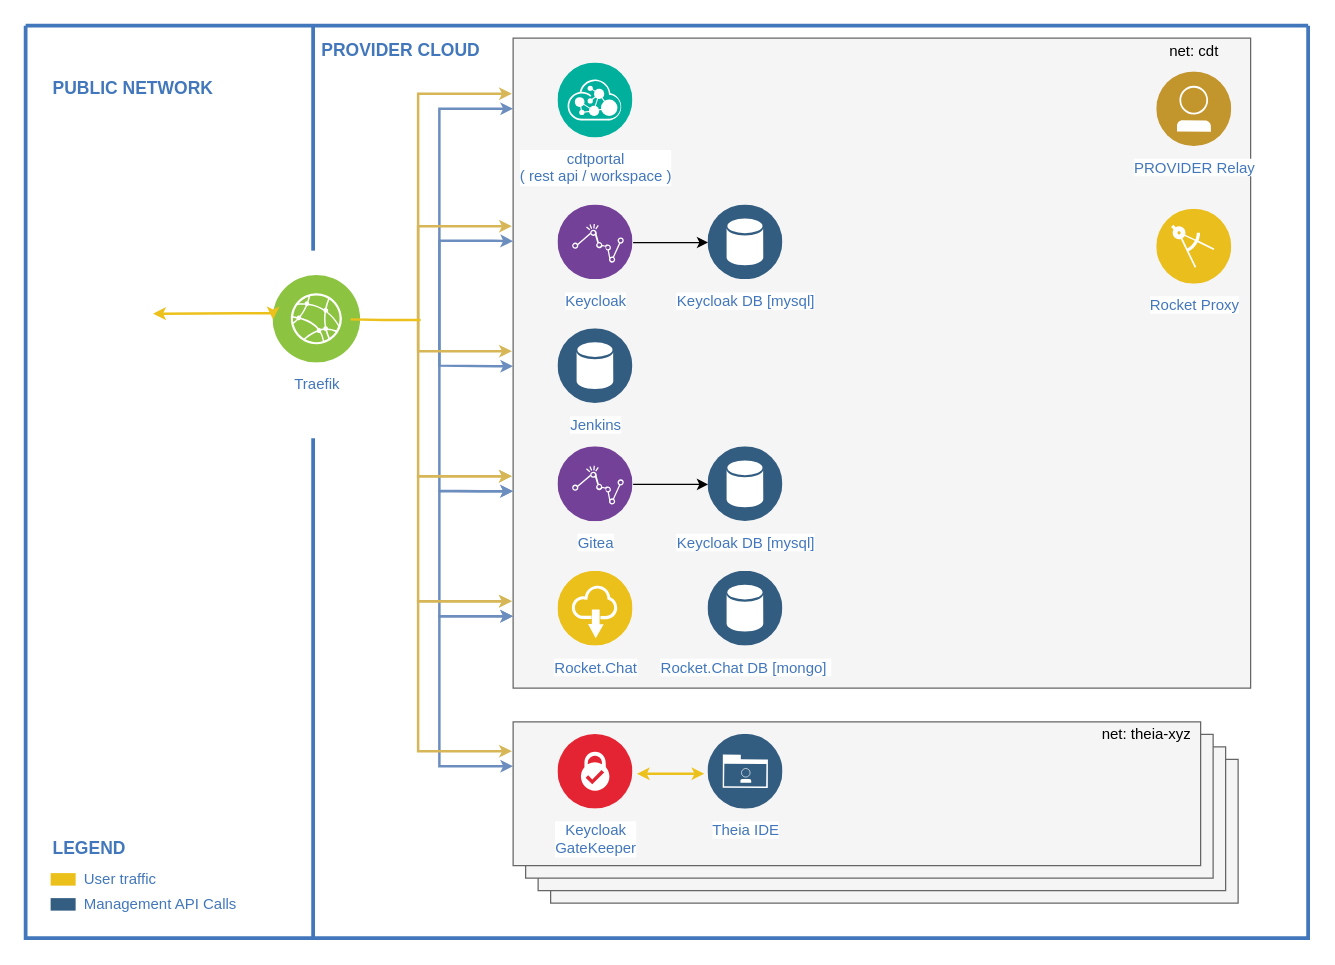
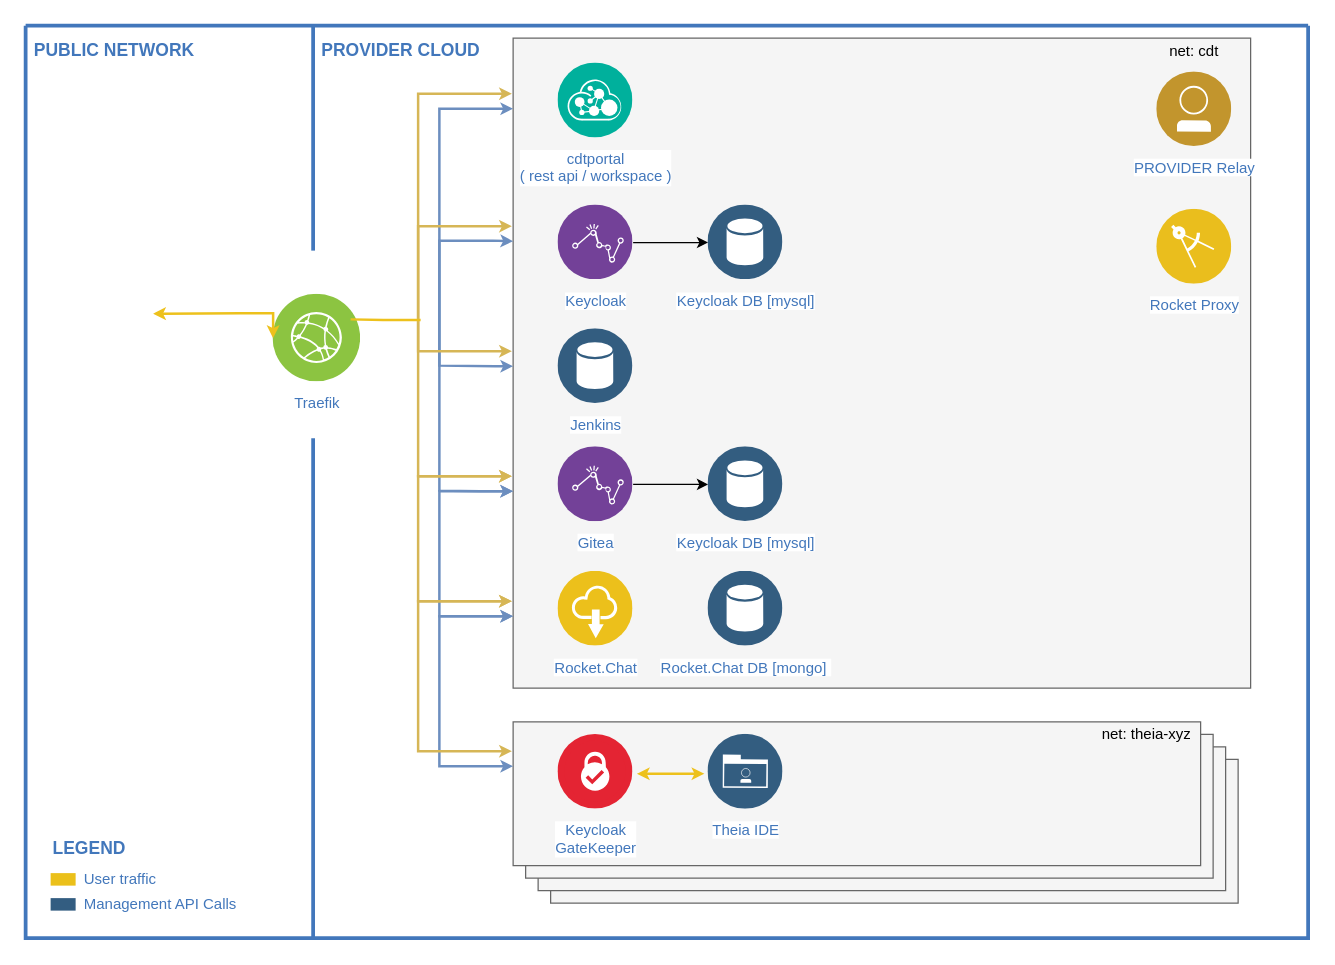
  <mxCell id="0" />
  <mxCell id="1" parent="0" />
  <mxCell id="2" value="" style="swimlane;shadow=0;strokeColor=#4277BB;fillColor=#ffffff;fontColor=none;align=right;startSize=0;collapsible=0;noLabel=1;strokeWidth=3;" parent="1" vertex="1"><mxGeometry x="20" y="20" width="1026" height="730" as="geometry" /></mxCell>
  <mxCell id="3" value="" style="rounded=0;whiteSpace=wrap;html=1;fillColor=#f5f5f5;strokeColor=#666666;fontColor=#333333;" vertex="1" parent="2"><mxGeometry x="390" y="10" width="590" height="520" as="geometry" /></mxCell>
- <mxCell id="4" value="Traefik&lt;br&gt;" style="aspect=fixed;perimeter=ellipsePerimeter;html=1;align=center;shadow=0;dashed=0;image;image=img/lib/ibm/infrastructure/edge_services.svg;strokeColor=#FF0000;fillColor=#FFFF66;gradientColor=none;fontColor=#4277BB;labelBackgroundColor=#ffffff;spacingTop=3;" parent="2" vertex="1"><mxGeometry x="198" y="200" width="70" height="70" as="geometry" /></mxCell>
+ <mxCell id="4" value="Traefik&lt;br&gt;" style="aspect=fixed;perimeter=ellipsePerimeter;html=1;align=center;shadow=0;dashed=0;image;image=img/lib/ibm/infrastructure/edge_services.svg;strokeColor=#FF0000;fillColor=#FFFF66;gradientColor=none;fontColor=#4277BB;labelBackgroundColor=#ffffff;spacingTop=3;" parent="2" vertex="1"><mxGeometry x="198" y="215" width="70" height="70" as="geometry" /></mxCell>
  <mxCell id="5" value="cdtportal&lt;br&gt;( rest api / workspace )&lt;br&gt;" style="aspect=fixed;perimeter=ellipsePerimeter;html=1;align=center;shadow=0;dashed=0;image;image=img/lib/ibm/management/api_management.svg;strokeColor=#FF0000;fillColor=#FFFF66;gradientColor=none;fontColor=#4277BB;labelBackgroundColor=#ffffff;spacingTop=3;imageBackground=none;" parent="2" vertex="1"><mxGeometry x="426" y="30" width="60" height="60" as="geometry" /></mxCell>
  <mxCell id="6" value="PROVIDER Relay" style="aspect=fixed;perimeter=ellipsePerimeter;html=1;align=center;shadow=0;dashed=0;image;image=img/lib/ibm/users/user.svg;strokeColor=#FF0000;fillColor=#FFFF66;gradientColor=none;fontColor=#4277BB;labelBackgroundColor=#ffffff;spacingTop=3;" parent="2" vertex="1"><mxGeometry x="905" y="37" width="60" height="60" as="geometry" /></mxCell>
  <mxCell id="7" value="&lt;span&gt;Rocket Proxy&lt;/span&gt;&lt;br&gt;" style="aspect=fixed;perimeter=ellipsePerimeter;html=1;align=center;shadow=0;dashed=0;image;image=img/lib/ibm/applications/enterprise_applications.svg;strokeColor=#FF0000;fillColor=#FFFF66;gradientColor=none;fontColor=#4277BB;labelBackgroundColor=#ffffff;spacingTop=3;" parent="2" vertex="1"><mxGeometry x="905" y="147" width="60" height="60" as="geometry" /></mxCell>
- <mxCell id="8" value="PUBLIC NETWORK" style="text;html=1;align=left;verticalAlign=middle;fontColor=#4277BB;shadow=0;dashed=0;strokeColor=none;fillColor=none;labelBackgroundColor=none;fontStyle=1;fontSize=14;spacingLeft=5;" parent="2" vertex="1"><mxGeometry x="15" y="40" width="150" height="20" as="geometry" /></mxCell>
+ <mxCell id="8" value="PUBLIC NETWORK" style="text;html=1;align=left;verticalAlign=middle;fontColor=#4277BB;shadow=0;dashed=0;strokeColor=none;fillColor=none;labelBackgroundColor=none;fontStyle=1;fontSize=14;spacingLeft=5;" parent="2" vertex="1"><mxGeometry y="10" width="150" height="20" as="geometry" /></mxCell>
  <mxCell id="9" value="" style="line;strokeWidth=3;direction=south;html=1;shadow=0;labelBackgroundColor=none;fillColor=none;gradientColor=none;fontSize=12;fontColor=#4277BB;align=right;strokeColor=#4277BB;" parent="2" vertex="1"><mxGeometry x="225" width="10" height="180" as="geometry" /></mxCell>
  <mxCell id="10" value="" style="line;strokeWidth=3;direction=south;html=1;shadow=0;labelBackgroundColor=none;fillColor=none;gradientColor=none;fontSize=12;fontColor=#4277BB;align=right;strokeColor=#4277BB;" parent="2" vertex="1"><mxGeometry x="225" y="330" width="10" height="400" as="geometry" /></mxCell>
  <mxCell id="11" value="PROVIDER CLOUD" style="text;html=1;align=left;verticalAlign=middle;fontColor=#4277BB;shadow=0;dashed=0;strokeColor=none;fillColor=none;labelBackgroundColor=none;fontStyle=1;fontSize=14;spacingLeft=5;" parent="2" vertex="1"><mxGeometry x="230" y="10" width="150" height="20" as="geometry" /></mxCell>
  <mxCell id="12" value="User traffic" style="rounded=0;html=1;shadow=0;labelBackgroundColor=none;strokeColor=none;strokeWidth=2;fillColor=#EBC01A;gradientColor=none;fontSize=12;fontColor=#4277BB;align=left;labelPosition=right;verticalLabelPosition=middle;verticalAlign=middle;spacingLeft=5;" parent="2" vertex="1"><mxGeometry x="20" y="678" width="20" height="10" as="geometry" /></mxCell>
  <mxCell id="13" value="LEGEND" style="text;html=1;align=left;verticalAlign=middle;fontColor=#4277BB;shadow=0;dashed=0;strokeColor=none;fillColor=none;labelBackgroundColor=none;fontStyle=1;fontSize=14;spacingLeft=0;" parent="2" vertex="1"><mxGeometry x="20" y="648" width="150" height="20" as="geometry" /></mxCell>
  <mxCell id="14" style="edgeStyle=orthogonalEdgeStyle;rounded=0;html=1;labelBackgroundColor=#ffffff;jettySize=auto;orthogonalLoop=1;strokeColor=#EDC11C;fontColor=#000000;startArrow=classic;strokeWidth=2;endSize=4;startSize=4;exitX=0;exitY=0.5;exitDx=0;exitDy=0;" edge="1" parent="2" source="4"><mxGeometry relative="1" as="geometry"><Array as="points"><mxPoint x="198" y="230" /><mxPoint x="172" y="230" /></Array><mxPoint x="193" y="230.5" as="sourcePoint" /><mxPoint x="102" y="230.5" as="targetPoint" /></mxGeometry></mxCell>
  <mxCell id="15" value="Rocket.Chat&lt;br&gt;" style="aspect=fixed;perimeter=ellipsePerimeter;html=1;align=center;shadow=0;dashed=0;image;image=img/lib/ibm/applications/saas_applications.svg;strokeColor=#FF0000;fillColor=#FFFF66;gradientColor=none;fontColor=#4277BB;labelBackgroundColor=#ffffff;spacingTop=3;rotation=0;" parent="2" vertex="1"><mxGeometry x="426" y="436.5" width="60" height="60" as="geometry" /></mxCell>
  <mxCell id="16" value="" style="edgeStyle=orthogonalEdgeStyle;rounded=0;orthogonalLoop=1;jettySize=auto;html=1;" edge="1" parent="2" source="17" target="22"><mxGeometry relative="1" as="geometry" /></mxCell>
  <mxCell id="17" value="Gitea&lt;br&gt;" style="aspect=fixed;perimeter=ellipsePerimeter;html=1;align=center;shadow=0;dashed=0;image;image=img/lib/ibm/analytics/analytics.svg;strokeColor=#FF0000;fillColor=#FFFF66;gradientColor=none;fontColor=#4277BB;labelBackgroundColor=#ffffff;spacingTop=3;rotation=0;" parent="2" vertex="1"><mxGeometry x="426" y="337" width="60" height="60" as="geometry" /></mxCell>
  <mxCell id="18" value="Jenkins" style="aspect=fixed;perimeter=ellipsePerimeter;html=1;align=center;shadow=0;dashed=0;image;image=img/lib/ibm/data/data_services.svg;strokeColor=#FF0000;fillColor=#FFFF66;gradientColor=none;fontColor=#4277BB;labelBackgroundColor=#ffffff;spacingTop=3;rotation=0;" parent="2" vertex="1"><mxGeometry x="426" y="242.5" width="60" height="60" as="geometry" /></mxCell>
  <mxCell id="19" value="" style="edgeStyle=orthogonalEdgeStyle;rounded=0;orthogonalLoop=1;jettySize=auto;html=1;entryX=0;entryY=0.5;entryDx=0;entryDy=0;" edge="1" parent="2" source="20" target="21"><mxGeometry relative="1" as="geometry"><mxPoint x="526" y="160" as="targetPoint" /></mxGeometry></mxCell>
  <mxCell id="20" value="Keycloak&lt;br&gt;" style="aspect=fixed;perimeter=ellipsePerimeter;html=1;align=center;shadow=0;dashed=0;image;image=img/lib/ibm/analytics/analytics.svg;strokeColor=#FF0000;fillColor=#FFFF66;gradientColor=none;fontColor=#4277BB;labelBackgroundColor=#ffffff;spacingTop=3;rotation=0;" parent="2" vertex="1"><mxGeometry x="426" y="143.5" width="60" height="60" as="geometry" /></mxCell>
  <mxCell id="21" value="Keycloak DB [mysql]&lt;br&gt;" style="aspect=fixed;perimeter=ellipsePerimeter;html=1;align=center;shadow=0;dashed=0;image;image=img/lib/ibm/data/data_services.svg;strokeColor=#FF0000;fillColor=#FFFF66;gradientColor=none;fontColor=#4277BB;labelBackgroundColor=#ffffff;spacingTop=3;rotation=0;" vertex="1" parent="2"><mxGeometry x="546" y="143.5" width="60" height="60" as="geometry" /></mxCell>
  <mxCell id="22" value="Keycloak DB [mysql]&lt;br&gt;" style="aspect=fixed;perimeter=ellipsePerimeter;html=1;align=center;shadow=0;dashed=0;image;image=img/lib/ibm/data/data_services.svg;strokeColor=#FF0000;fillColor=#FFFF66;gradientColor=none;fontColor=#4277BB;labelBackgroundColor=#ffffff;spacingTop=3;rotation=0;" vertex="1" parent="2"><mxGeometry x="546" y="337" width="60" height="60" as="geometry" /></mxCell>
  <mxCell id="23" value="Rocket.Chat DB [mongo]&amp;nbsp;&lt;br&gt;" style="aspect=fixed;perimeter=ellipsePerimeter;html=1;align=center;shadow=0;dashed=0;image;image=img/lib/ibm/data/data_services.svg;strokeColor=#FF0000;fillColor=#FFFF66;gradientColor=none;fontColor=#4277BB;labelBackgroundColor=#ffffff;spacingTop=3;rotation=0;" vertex="1" parent="2"><mxGeometry x="546" y="436.5" width="60" height="60" as="geometry" /></mxCell>
  <mxCell id="24" value="" style="group" vertex="1" connectable="0" parent="2"><mxGeometry x="390" y="557" width="580" height="145" as="geometry" /></mxCell>
  <mxCell id="25" value="" style="rounded=0;whiteSpace=wrap;html=1;fillColor=#f5f5f5;strokeColor=#666666;fontColor=#333333;" vertex="1" parent="24"><mxGeometry x="30" y="30" width="550" height="115" as="geometry" /></mxCell>
  <mxCell id="26" value="" style="rounded=0;whiteSpace=wrap;html=1;fillColor=#f5f5f5;strokeColor=#666666;fontColor=#333333;" vertex="1" parent="24"><mxGeometry x="20" y="20" width="550" height="115" as="geometry" /></mxCell>
  <mxCell id="27" value="" style="rounded=0;whiteSpace=wrap;html=1;fillColor=#f5f5f5;strokeColor=#666666;fontColor=#333333;" vertex="1" parent="24"><mxGeometry x="10" y="10" width="550" height="115" as="geometry" /></mxCell>
  <mxCell id="28" value="" style="rounded=0;whiteSpace=wrap;html=1;fillColor=#f5f5f5;strokeColor=#666666;fontColor=#333333;" vertex="1" parent="24"><mxGeometry width="550" height="115" as="geometry" /></mxCell>
  <mxCell id="29" value="Theia IDE&lt;br&gt;" style="aspect=fixed;perimeter=ellipsePerimeter;html=1;align=center;shadow=0;dashed=0;image;image=img/lib/ibm/data/enterprise_user_directory.svg;strokeColor=#FF0000;fillColor=#FFFF66;gradientColor=none;fontColor=#4277BB;labelBackgroundColor=#ffffff;spacingTop=3;" parent="24" vertex="1"><mxGeometry x="156" y="10" width="60" height="60" as="geometry" /></mxCell>
  <mxCell id="30" value="Keycloak &lt;br&gt;GateKeeper" style="aspect=fixed;perimeter=ellipsePerimeter;html=1;align=center;shadow=0;dashed=0;image;image=img/lib/ibm/blockchain/certificate_authority.svg;strokeColor=#FF0000;fillColor=#FFFF66;gradientColor=none;fontColor=#4277BB;labelBackgroundColor=#ffffff;spacingTop=3;" parent="24" vertex="1"><mxGeometry x="36" y="10" width="60" height="60" as="geometry" /></mxCell>
  <mxCell id="31" style="edgeStyle=orthogonalEdgeStyle;rounded=0;html=1;labelBackgroundColor=#ffffff;jettySize=auto;orthogonalLoop=1;strokeColor=#EDC11C;fontColor=#000000;startArrow=classic;strokeWidth=2;endSize=4;startSize=4;" edge="1" parent="24"><mxGeometry relative="1" as="geometry"><Array as="points"><mxPoint x="133" y="42" /><mxPoint x="133" y="42" /></Array><mxPoint x="153" y="41.5" as="sourcePoint" /><mxPoint x="99" y="41.5" as="targetPoint" /></mxGeometry></mxCell>
  <mxCell id="32" value="net: theia-xyz" style="text;html=1;strokeColor=none;fillColor=none;align=center;verticalAlign=middle;whiteSpace=wrap;rounded=0;" vertex="1" parent="24"><mxGeometry x="464" width="86" height="20" as="geometry" /></mxCell>
  <mxCell id="33" value="net: cdt" style="text;html=1;strokeColor=none;fillColor=none;align=center;verticalAlign=middle;whiteSpace=wrap;rounded=0;" vertex="1" parent="2"><mxGeometry x="892" y="11" width="86" height="20" as="geometry" /></mxCell>
  <mxCell id="34" value="" style="group" vertex="1" connectable="0" parent="2"><mxGeometry x="331" y="66" width="59" height="526" as="geometry" /></mxCell>
  <mxCell id="35" style="edgeStyle=orthogonalEdgeStyle;rounded=0;html=1;labelBackgroundColor=#ffffff;jettySize=auto;orthogonalLoop=1;strokeColor=#6c8ebf;fontColor=#000000;startArrow=classic;strokeWidth=2;endSize=4;startSize=4;fillColor=#dae8fc;" edge="1" parent="34"><mxGeometry relative="1" as="geometry"><Array as="points"><mxPoint x="32.699" y="307" /><mxPoint y="306" /><mxPoint /></Array><mxPoint x="59" y="306.5" as="sourcePoint" /><mxPoint x="59" y="0.5" as="targetPoint" /></mxGeometry></mxCell>
  <mxCell id="36" style="edgeStyle=orthogonalEdgeStyle;rounded=0;html=1;labelBackgroundColor=#ffffff;jettySize=auto;orthogonalLoop=1;strokeColor=#6c8ebf;fontColor=#000000;startArrow=classic;strokeWidth=2;endSize=4;startSize=4;fillColor=#dae8fc;" edge="1" parent="34"><mxGeometry relative="1" as="geometry"><Array as="points"><mxPoint x="44.783" y="206" /><mxPoint y="206" /><mxPoint y="106" /><mxPoint x="42.651" y="106" /><mxPoint x="42.651" y="107" /></Array><mxPoint x="59" y="206.5" as="sourcePoint" /><mxPoint x="59" y="106.5" as="targetPoint" /></mxGeometry></mxCell>
  <mxCell id="37" style="edgeStyle=orthogonalEdgeStyle;rounded=0;html=1;labelBackgroundColor=#ffffff;jettySize=auto;orthogonalLoop=1;strokeColor=#6c8ebf;fontColor=#000000;startArrow=classic;strokeWidth=2;endSize=4;startSize=4;fillColor=#dae8fc;" edge="1" parent="34"><mxGeometry relative="1" as="geometry"><Array as="points"><mxPoint x="59" y="406" /><mxPoint y="406" /><mxPoint y="307" /></Array><mxPoint x="59" y="406.5" as="sourcePoint" /><mxPoint x="59" y="306.5" as="targetPoint" /></mxGeometry></mxCell>
  <mxCell id="38" style="edgeStyle=orthogonalEdgeStyle;rounded=0;html=1;labelBackgroundColor=#ffffff;jettySize=auto;orthogonalLoop=1;strokeColor=#6c8ebf;fontColor=#000000;startArrow=classic;strokeWidth=2;endSize=4;startSize=4;fillColor=#dae8fc;" edge="1" parent="34"><mxGeometry relative="1" as="geometry"><Array as="points"><mxPoint x="59" y="526" /><mxPoint y="526" /><mxPoint y="407" /></Array><mxPoint x="59" y="526.5" as="sourcePoint" /><mxPoint x="59" y="406.5" as="targetPoint" /></mxGeometry></mxCell>
  <mxCell id="39" value="" style="group" vertex="1" connectable="0" parent="2"><mxGeometry x="314" y="55" height="525" as="geometry" /></mxCell>
  <mxCell id="40" style="edgeStyle=orthogonalEdgeStyle;rounded=0;html=1;labelBackgroundColor=#ffffff;jettySize=auto;orthogonalLoop=1;strokeColor=#d6b656;fontColor=#000000;startArrow=classic;strokeWidth=2;endSize=4;startSize=4;fillColor=#fff2cc;" edge="1" parent="39"><mxGeometry relative="1" as="geometry"><Array as="points"><mxPoint y="305" /><mxPoint /></Array><mxPoint x="75" y="305.5" as="sourcePoint" /><mxPoint x="75" y="-0.5" as="targetPoint" /></mxGeometry></mxCell>
  <mxCell id="41" style="edgeStyle=orthogonalEdgeStyle;rounded=0;html=1;labelBackgroundColor=#ffffff;jettySize=auto;orthogonalLoop=1;strokeColor=#d6b656;fontColor=#000000;startArrow=classic;strokeWidth=2;endSize=4;startSize=4;fillColor=#fff2cc;" edge="1" parent="39"><mxGeometry relative="1" as="geometry"><Array as="points"><mxPoint y="205" /><mxPoint y="105" /></Array><mxPoint x="75" y="205.5" as="sourcePoint" /><mxPoint x="75" y="105.5" as="targetPoint" /></mxGeometry></mxCell>
  <mxCell id="42" style="edgeStyle=orthogonalEdgeStyle;rounded=0;html=1;labelBackgroundColor=#ffffff;jettySize=auto;orthogonalLoop=1;strokeColor=#d6b656;fontColor=#000000;startArrow=classic;strokeWidth=2;endSize=4;startSize=4;fillColor=#fff2cc;" edge="1" parent="39"><mxGeometry relative="1" as="geometry"><Array as="points"><mxPoint y="405" /><mxPoint y="305" /></Array><mxPoint x="75" y="405.5" as="sourcePoint" /><mxPoint x="75" y="305.5" as="targetPoint" /></mxGeometry></mxCell>
  <mxCell id="43" style="edgeStyle=orthogonalEdgeStyle;rounded=0;html=1;labelBackgroundColor=#ffffff;jettySize=auto;orthogonalLoop=1;strokeColor=#d6b656;fontColor=#000000;startArrow=classic;strokeWidth=2;endSize=4;startSize=4;fillColor=#fff2cc;" edge="1" parent="39"><mxGeometry relative="1" as="geometry"><Array as="points"><mxPoint y="525" /><mxPoint y="405" /></Array><mxPoint x="75" y="525.5" as="sourcePoint" /><mxPoint x="75" y="405.5" as="targetPoint" /></mxGeometry></mxCell>
  <mxCell id="44" style="edgeStyle=orthogonalEdgeStyle;rounded=0;html=1;labelBackgroundColor=#ffffff;jettySize=auto;orthogonalLoop=1;strokeColor=#EDC11C;fontColor=#000000;startArrow=none;strokeWidth=2;endSize=4;startSize=4;endArrow=none;endFill=0;startFill=0;" edge="1" parent="2"><mxGeometry relative="1" as="geometry"><Array as="points"><mxPoint x="286" y="235" /><mxPoint x="286" y="235" /></Array><mxPoint x="316" y="235.5" as="sourcePoint" /><mxPoint x="260" y="235" as="targetPoint" /></mxGeometry></mxCell>
  <mxCell id="45" value="Management API Calls" style="rounded=0;html=1;shadow=0;labelBackgroundColor=none;strokeColor=none;strokeWidth=2;fillColor=#335D81;gradientColor=none;fontSize=12;fontColor=#4277BB;align=left;labelPosition=right;verticalLabelPosition=middle;verticalAlign=middle;spacingLeft=5;" vertex="1" parent="1"><mxGeometry x="40" y="718" width="20" height="10" as="geometry" /></mxCell>
